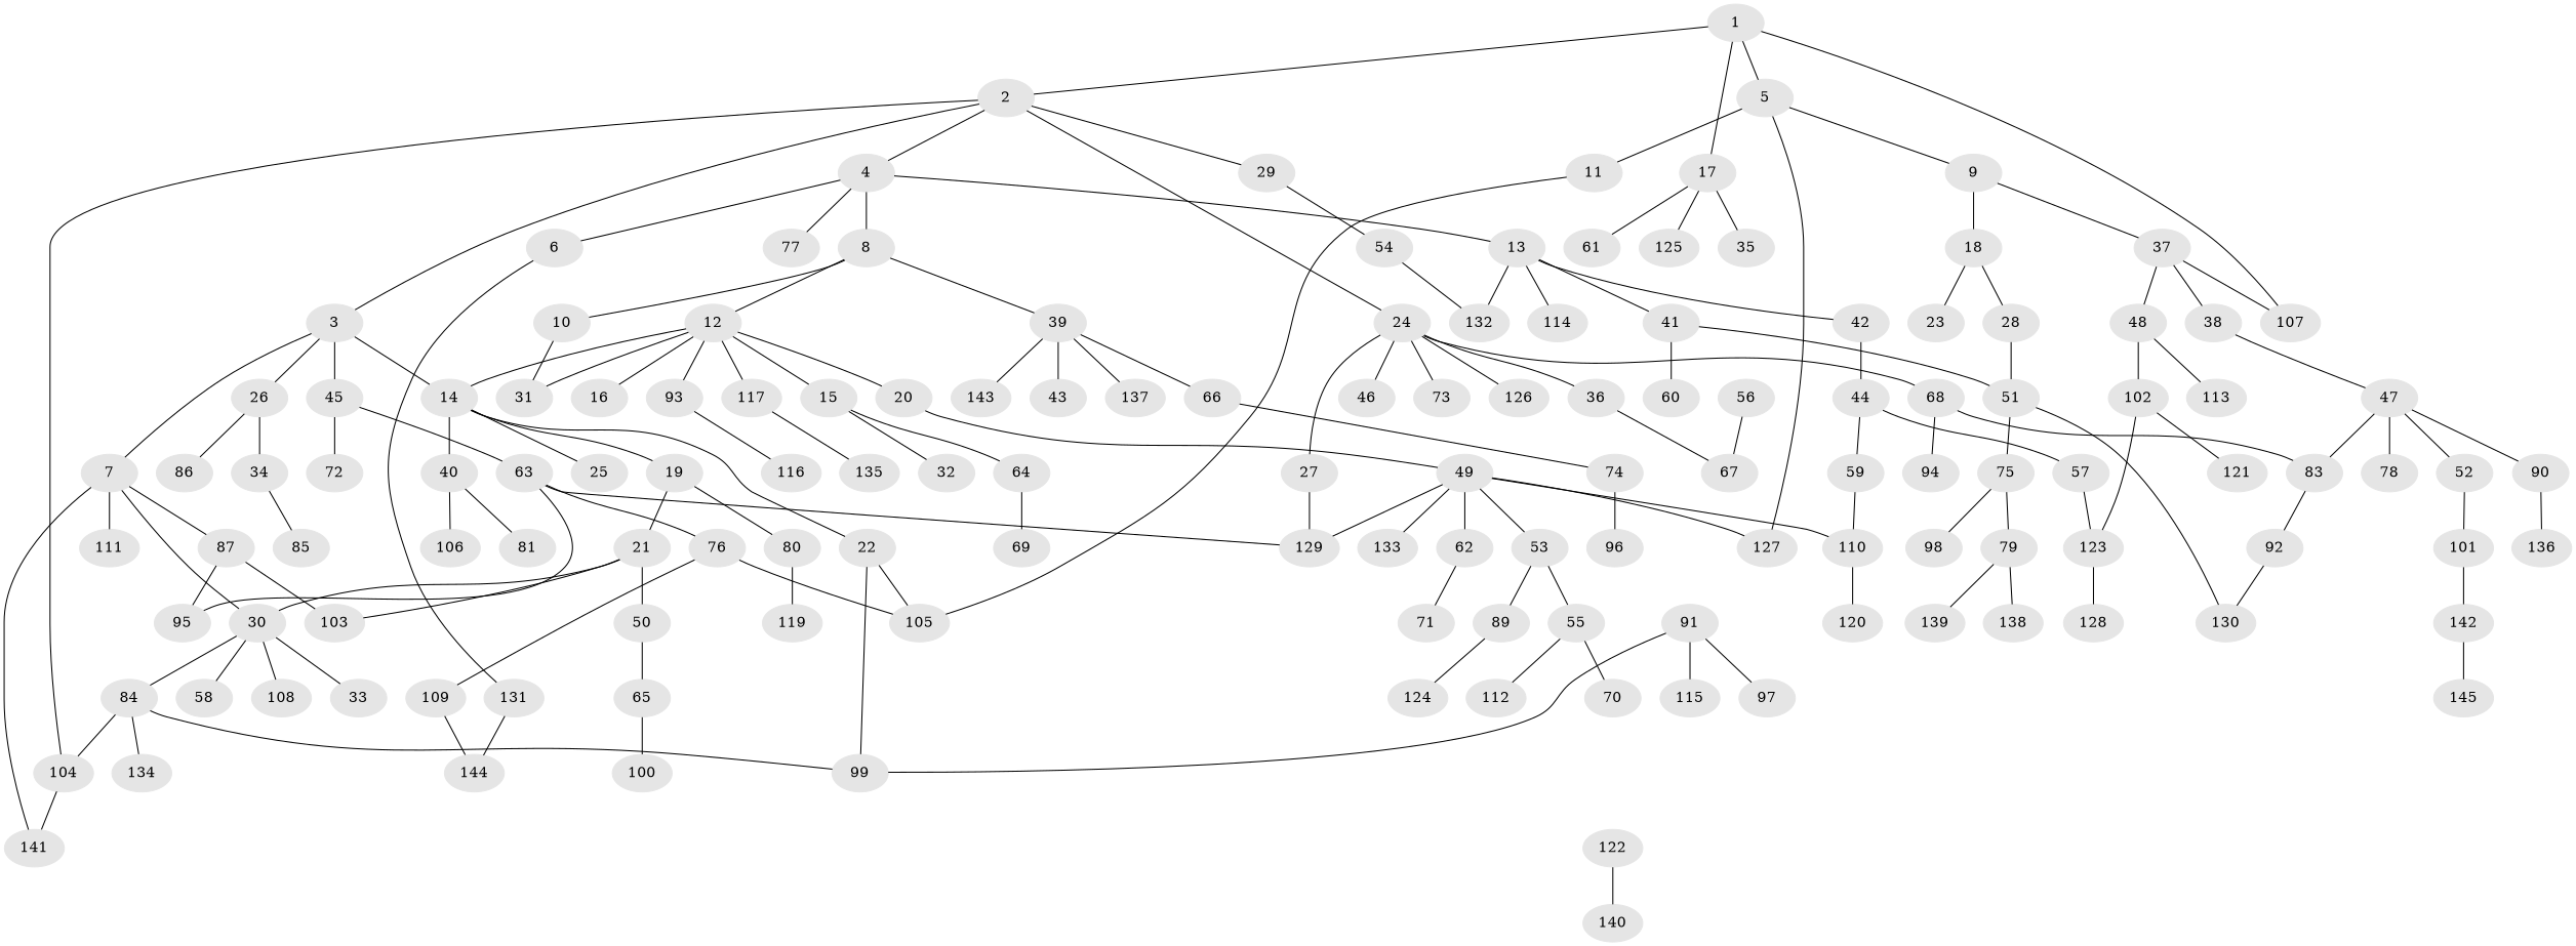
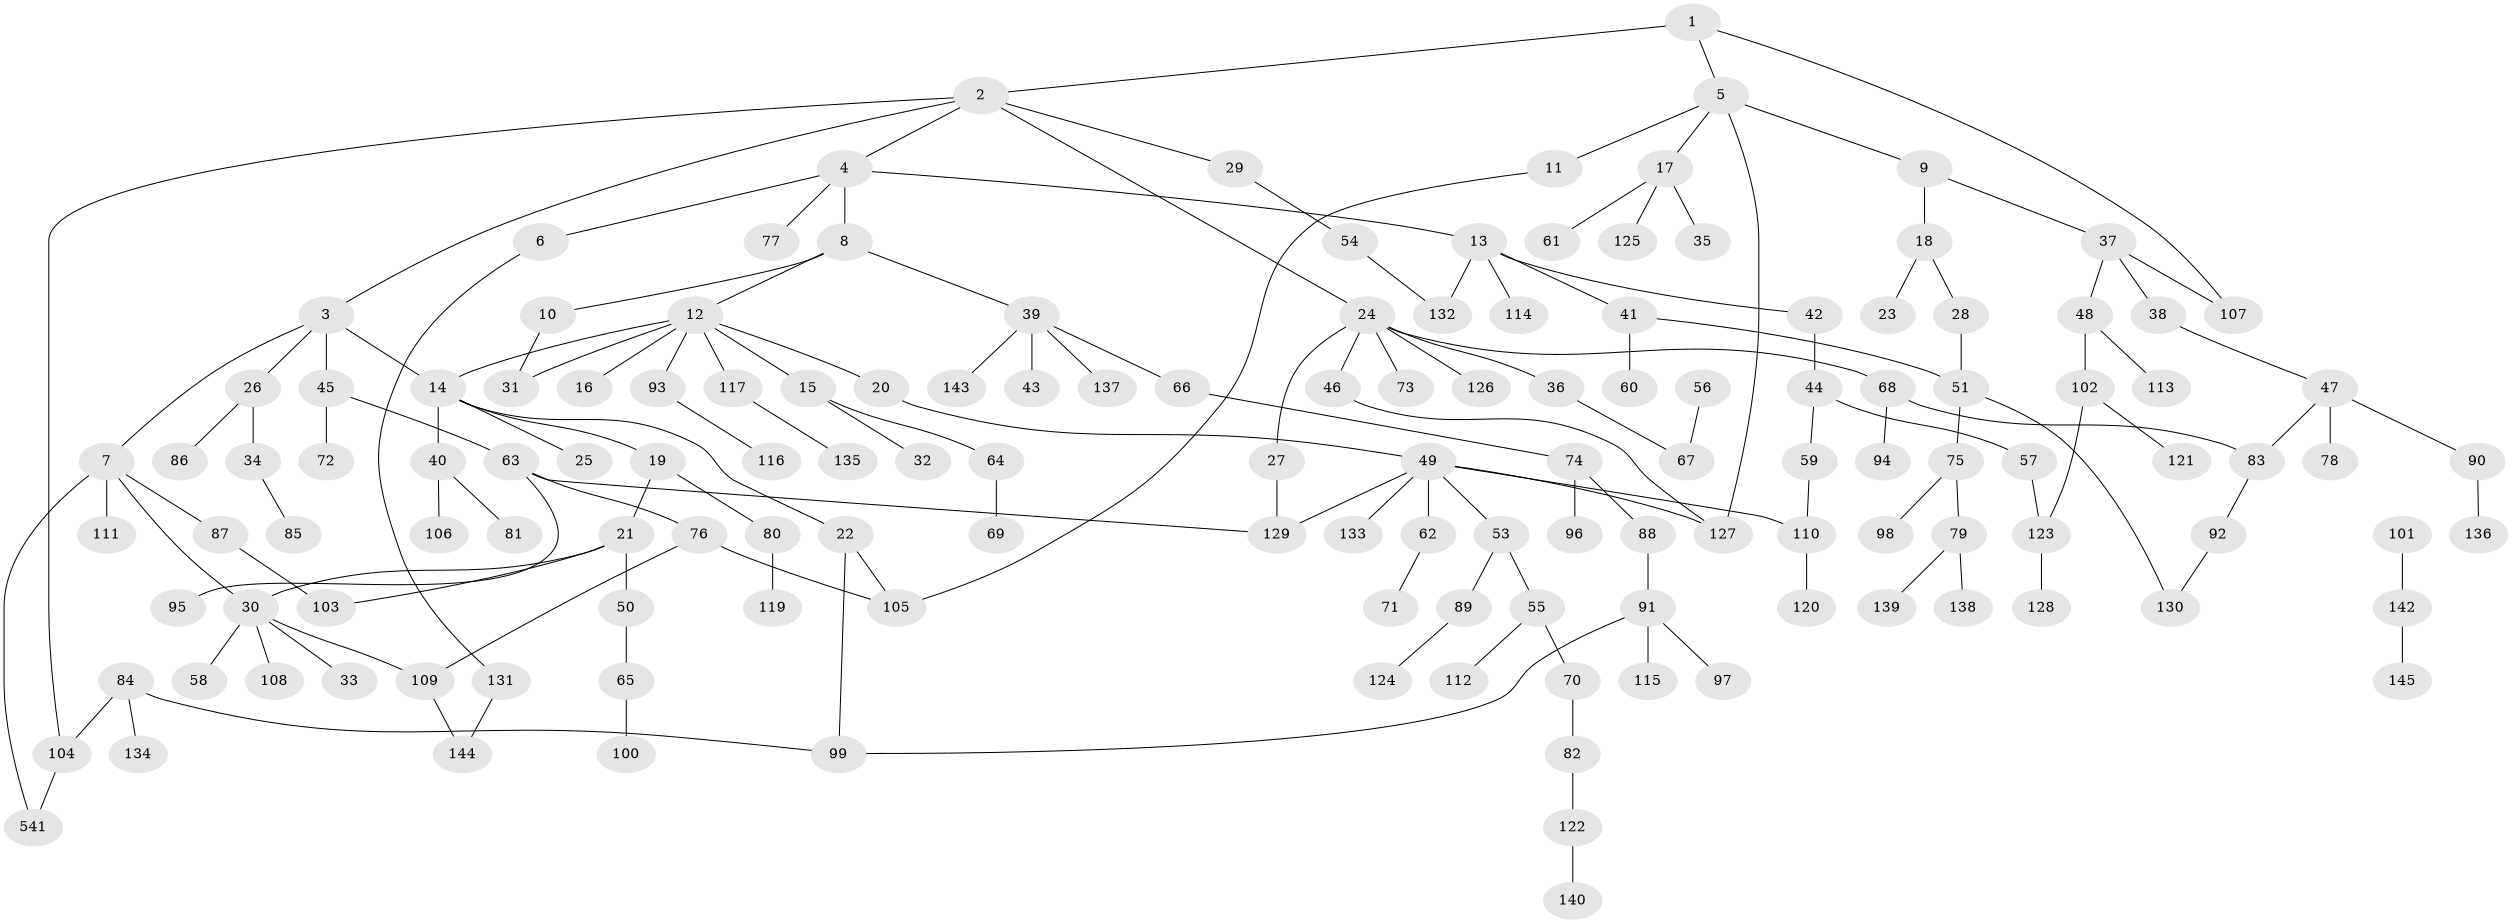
  graph {
    node [color=gray90 style=filled]
    1
    2
    5
    17
    107
    3
    4
    24
    29
    104
    9
    11
    127
    35
    61
    125
    7
    14
    26
    45
    6
    8
    13
    77
    27
    36
    46
    68
    73
    126
    54
-   141
+   141 [label=541]
    30
    87
    111
    19
    22
    25
    40
    34
    86
    63
    72
    131
    10
    12
    39
    41
    42
    114
    132
    18
    37
    105
    144
    33
    58
    84
    108
    103
    95
    31
    15
    16
    20
    93
    117
    43
    66
    137
    143
    23
    28
    38
    48
    32
    64
    49
    116
    135
    51
    60
    44
    21
    80
    99
    81
    106
    69
    50
    119
    129
    53
    62
    110
    133
    65
    67
    83
    94
    85
    75
    130
    134
    47
    102
    113
-   52
    78
    90
    74
    56
    57
    59
    123
    76
    101
    92
    136
    121
    55
    89
    71
    120
    100
    79
    98
    142
    70
    112
    124
+   82
    128
    109
+   88
    96
    122
    91
    138
    139
    140
    97
    115
    145
    1 -- 2
    1 -- 5
-   1 -- 17
+   5 -- 17
    1 -- 107
    2 -- 3
    2 -- 4
    2 -- 24
    2 -- 29
    2 -- 104
    5 -- 9
    5 -- 11
    5 -- 127
    17 -- 35
    17 -- 61
    17 -- 125
    3 -- 7
    3 -- 14
    3 -- 26
    3 -- 45
    4 -- 6
    4 -- 8
    4 -- 13
    4 -- 77
    24 -- 27
    24 -- 36
    24 -- 46
    24 -- 68
    24 -- 73
    24 -- 126
    29 -- 54
    104 -- 141
    9 -- 18
    9 -- 37
    11 -- 105
    7 -- 141
    7 -- 30
    7 -- 87
    7 -- 111
    14 -- 19
    14 -- 22
    14 -- 25
    14 -- 40
    26 -- 34
    26 -- 86
    45 -- 63
    45 -- 72
    6 -- 131
    8 -- 10
    8 -- 12
    8 -- 39
    13 -- 41
    13 -- 42
    13 -- 114
    13 -- 132
    27 -- 129
    36 -- 67
+   46 -- 127
    68 -- 83
    68 -- 94
    54 -- 132
    30 -- 33
    30 -- 58
-   30 -- 84
+   30 -- 109
    30 -- 108
    87 -- 103
-   87 -- 95
    19 -- 21
    19 -- 80
    22 -- 105
    22 -- 99
    40 -- 81
    40 -- 106
    34 -- 85
    63 -- 95
    63 -- 129
    63 -- 76
    131 -- 144
    10 -- 31
    12 -- 14
    12 -- 31
    12 -- 15
    12 -- 16
    12 -- 20
    12 -- 93
    12 -- 117
    39 -- 43
    39 -- 66
    39 -- 137
    39 -- 143
    41 -- 51
    41 -- 60
    42 -- 44
    18 -- 23
    18 -- 28
    37 -- 107
    37 -- 38
    37 -- 48
    84 -- 104
    84 -- 99
    84 -- 134
    15 -- 32
    15 -- 64
    20 -- 49
    93 -- 116
    117 -- 135
    66 -- 74
    28 -- 51
    38 -- 47
    48 -- 102
    48 -- 113
    64 -- 69
    49 -- 127
    49 -- 129
    49 -- 53
    49 -- 62
    49 -- 110
    49 -- 133
    51 -- 75
    51 -- 130
    44 -- 57
    44 -- 59
    21 -- 30
    21 -- 103
    21 -- 50
    80 -- 119
    50 -- 65
    53 -- 55
    53 -- 89
    62 -- 71
    110 -- 120
    65 -- 100
    83 -- 92
    75 -- 79
    75 -- 98
    47 -- 83
-   47 -- 52
    47 -- 78
    47 -- 90
    102 -- 123
    102 -- 121
-   52 -- 101
    90 -- 136
+   74 -- 88
    74 -- 96
    56 -- 67
    57 -- 123
    59 -- 110
    123 -- 128
    76 -- 105
    76 -- 109
    101 -- 142
    92 -- 130
    55 -- 70
    55 -- 112
    89 -- 124
    79 -- 138
    79 -- 139
    142 -- 145
+   70 -- 82
+   82 -- 122
    109 -- 144
+   88 -- 91
    122 -- 140
    91 -- 99
    91 -- 97
    91 -- 115
  }
